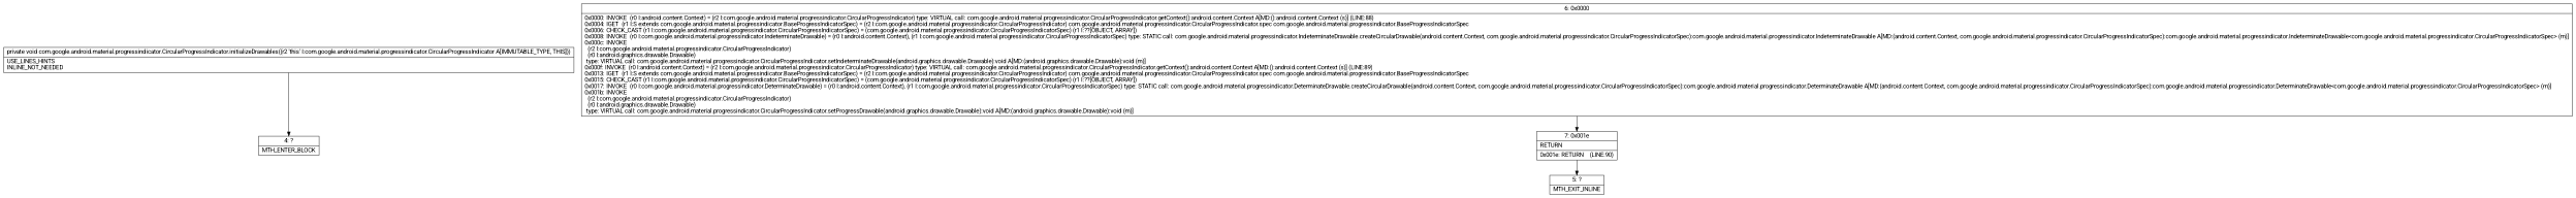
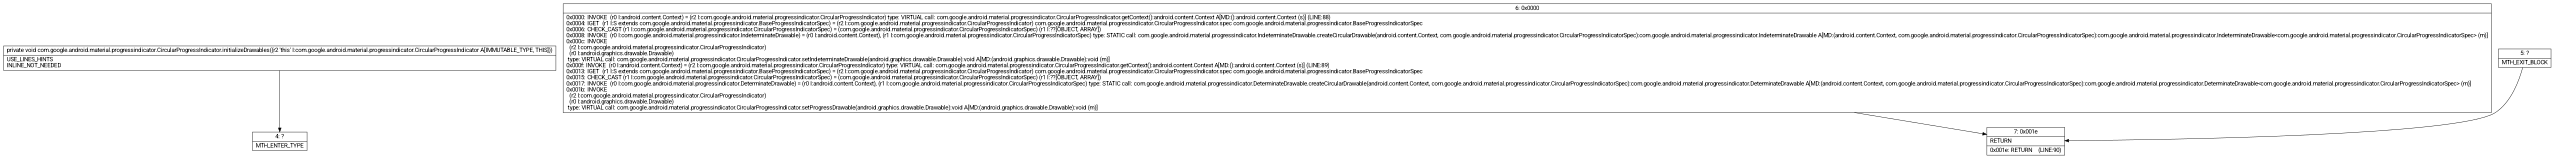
  digraph {
    fontname=Roboto
    node [fontname=Roboto shape=record]
    edge [fontname=Roboto]
-   n1 [label="{4\:\ ?|MTH_ENTER_BLOCK\l}"]
+   n1 [label="{4\:\ ?|MTH_ENTER_TYPE\l}"]
    n2 [label="{6\:\ 0x0000|0x0000: INVOKE  (r0 I:android.content.Context) = (r2 I:com.google.android.material.progressindicator.CircularProgressIndicator) type: VIRTUAL call: com.google.android.material.progressindicator.CircularProgressIndicator.getContext():android.content.Context A[MD:():android.content.Context (s)] (LINE:88)\l0x0004: IGET  (r1 I:S extends com.google.android.material.progressindicator.BaseProgressIndicatorSpec) = (r2 I:com.google.android.material.progressindicator.CircularProgressIndicator) com.google.android.material.progressindicator.CircularProgressIndicator.spec com.google.android.material.progressindicator.BaseProgressIndicatorSpec \l0x0006: CHECK_CAST (r1 I:com.google.android.material.progressindicator.CircularProgressIndicatorSpec) = (com.google.android.material.progressindicator.CircularProgressIndicatorSpec) (r1 I:??[OBJECT, ARRAY]) \l0x0008: INVOKE  (r0 I:com.google.android.material.progressindicator.IndeterminateDrawable) = (r0 I:android.content.Context), (r1 I:com.google.android.material.progressindicator.CircularProgressIndicatorSpec) type: STATIC call: com.google.android.material.progressindicator.IndeterminateDrawable.createCircularDrawable(android.content.Context, com.google.android.material.progressindicator.CircularProgressIndicatorSpec):com.google.android.material.progressindicator.IndeterminateDrawable A[MD:(android.content.Context, com.google.android.material.progressindicator.CircularProgressIndicatorSpec):com.google.android.material.progressindicator.IndeterminateDrawable\<com.google.android.material.progressindicator.CircularProgressIndicatorSpec\> (m)]\l0x000c: INVOKE  \l  (r2 I:com.google.android.material.progressindicator.CircularProgressIndicator)\l  (r0 I:android.graphics.drawable.Drawable)\l type: VIRTUAL call: com.google.android.material.progressindicator.CircularProgressIndicator.setIndeterminateDrawable(android.graphics.drawable.Drawable):void A[MD:(android.graphics.drawable.Drawable):void (m)]\l0x000f: INVOKE  (r0 I:android.content.Context) = (r2 I:com.google.android.material.progressindicator.CircularProgressIndicator) type: VIRTUAL call: com.google.android.material.progressindicator.CircularProgressIndicator.getContext():android.content.Context A[MD:():android.content.Context (s)] (LINE:89)\l0x0013: IGET  (r1 I:S extends com.google.android.material.progressindicator.BaseProgressIndicatorSpec) = (r2 I:com.google.android.material.progressindicator.CircularProgressIndicator) com.google.android.material.progressindicator.CircularProgressIndicator.spec com.google.android.material.progressindicator.BaseProgressIndicatorSpec \l0x0015: CHECK_CAST (r1 I:com.google.android.material.progressindicator.CircularProgressIndicatorSpec) = (com.google.android.material.progressindicator.CircularProgressIndicatorSpec) (r1 I:??[OBJECT, ARRAY]) \l0x0017: INVOKE  (r0 I:com.google.android.material.progressindicator.DeterminateDrawable) = (r0 I:android.content.Context), (r1 I:com.google.android.material.progressindicator.CircularProgressIndicatorSpec) type: STATIC call: com.google.android.material.progressindicator.DeterminateDrawable.createCircularDrawable(android.content.Context, com.google.android.material.progressindicator.CircularProgressIndicatorSpec):com.google.android.material.progressindicator.DeterminateDrawable A[MD:(android.content.Context, com.google.android.material.progressindicator.CircularProgressIndicatorSpec):com.google.android.material.progressindicator.DeterminateDrawable\<com.google.android.material.progressindicator.CircularProgressIndicatorSpec\> (m)]\l0x001b: INVOKE  \l  (r2 I:com.google.android.material.progressindicator.CircularProgressIndicator)\l  (r0 I:android.graphics.drawable.Drawable)\l type: VIRTUAL call: com.google.android.material.progressindicator.CircularProgressIndicator.setProgressDrawable(android.graphics.drawable.Drawable):void A[MD:(android.graphics.drawable.Drawable):void (m)]\l}"]
    n3 [label="{7\:\ 0x001e|RETURN\l|0x001e: RETURN    (LINE:90)\l}"]
-   n4 [label="{5\:\ ?|MTH_EXIT_INLINE\l}"]
+   n4 [label="{5\:\ ?|MTH_EXIT_BLOCK\l}"]
    n5 [label="{private void com.google.android.material.progressindicator.CircularProgressIndicator.initializeDrawables((r2 'this' I:com.google.android.material.progressindicator.CircularProgressIndicator A[IMMUTABLE_TYPE, THIS]))  | USE_LINES_HINTS\lINLINE_NOT_NEEDED\l}"]
    n2 -> n3
-   n3 -> n4
+   n4 -> n3
    n5 -> n1
  }
